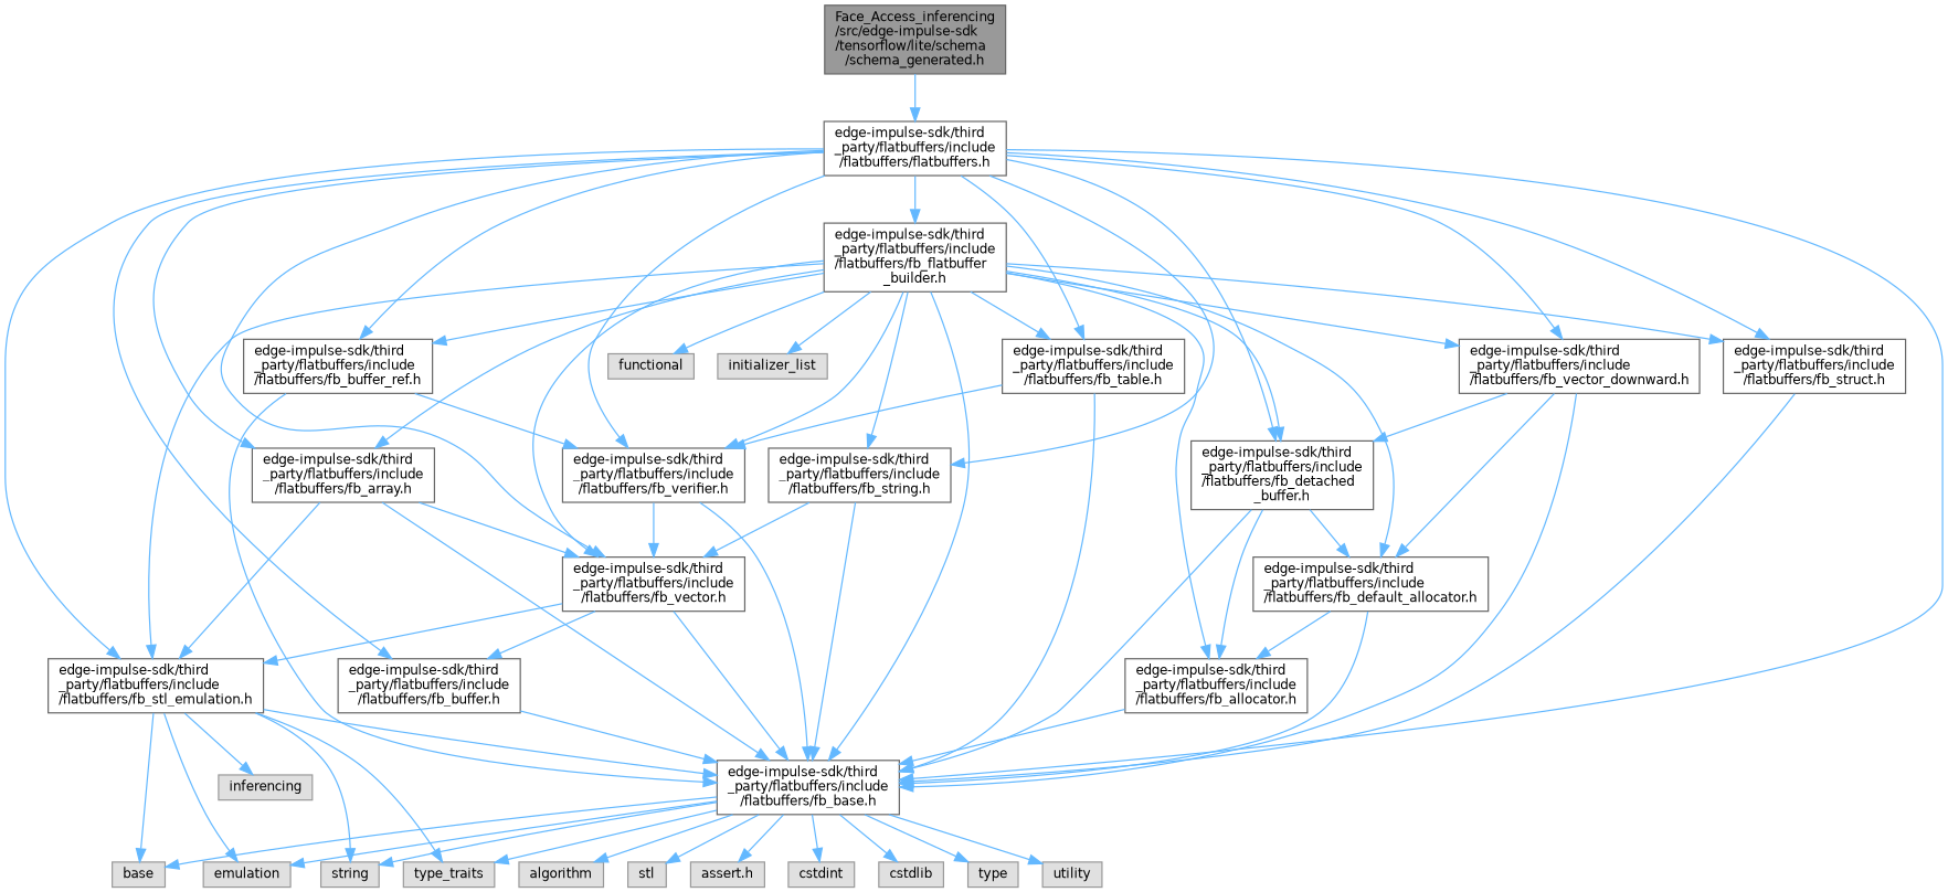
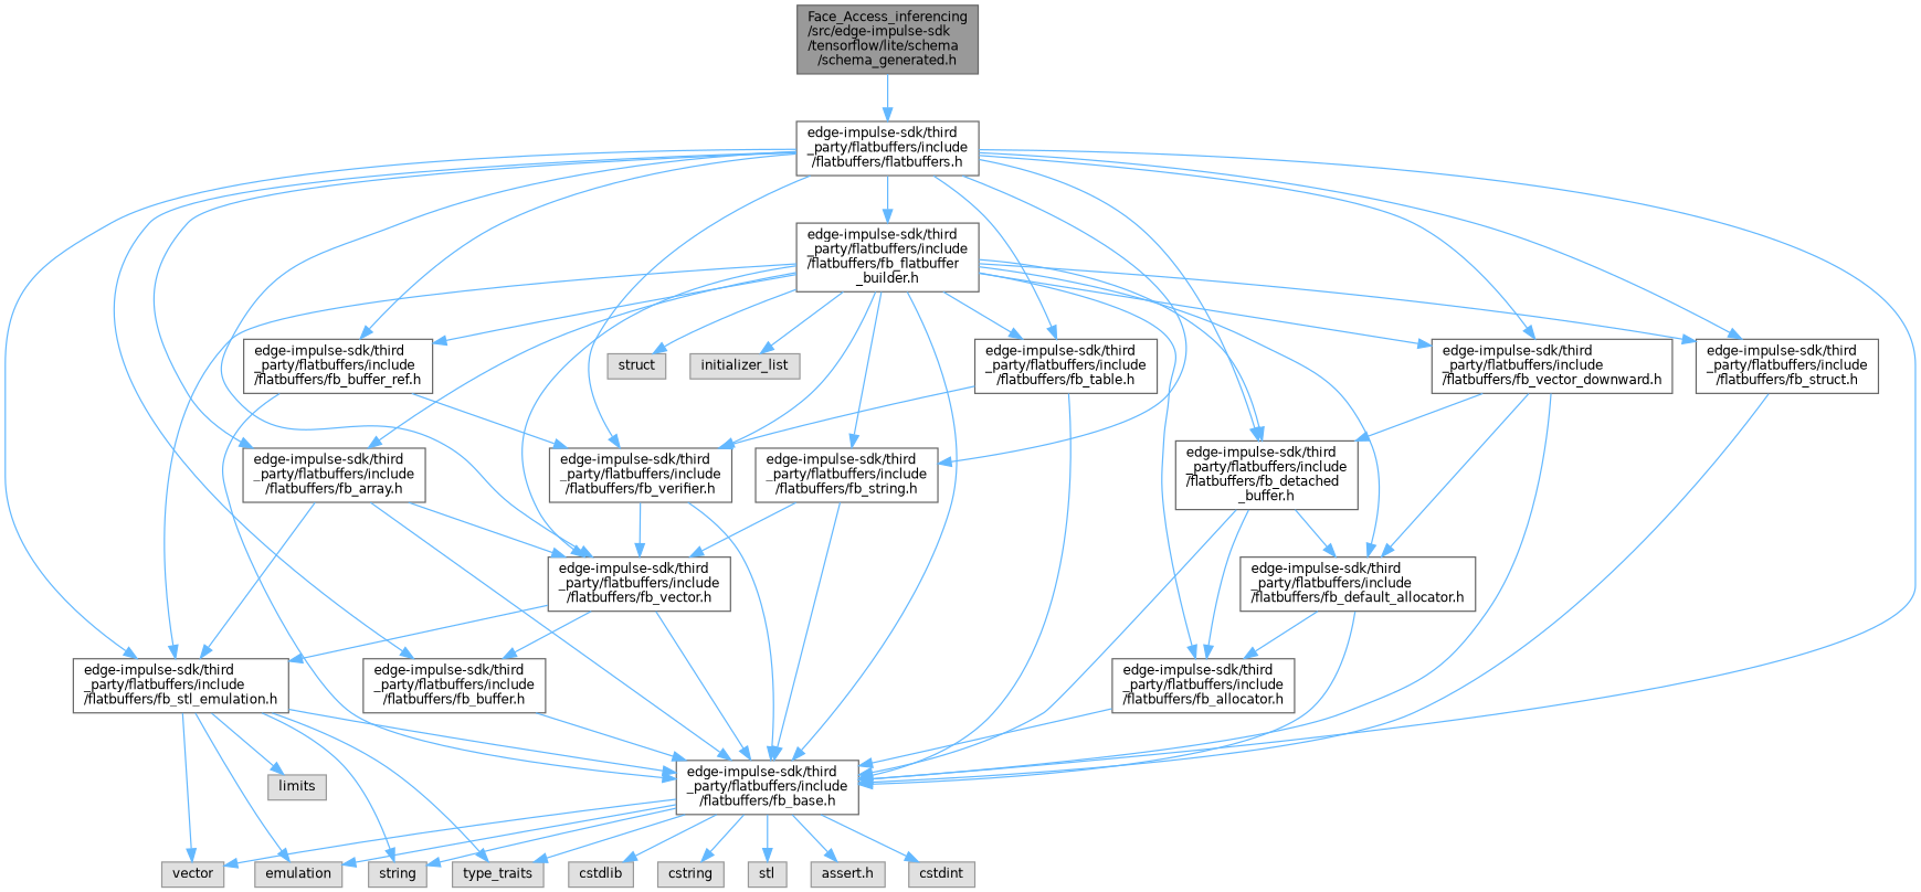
  digraph {
    node [color=grey40 fillcolor=white fontname=Helvetica fontsize=10 shape=box style=filled]
    edge [color=steelblue1 fontname=Helvetica fontsize=10 labelfontname=Helvetica labelfontsize=10 style=solid]
    n1 [color=gray40 fillcolor=grey60 fontcolor=black height=0.2 label="Face_Access_inferencing\l/src/edge-impulse-sdk\l/tensorflow/lite/schema\l/schema_generated.h" width=0.4]
    n2 [height=0.2 label="edge-impulse-sdk/third\l_party/flatbuffers/include\l/flatbuffers/flatbuffers.h" width=0.4]
    n3 [height=0.2 label="edge-impulse-sdk/third\l_party/flatbuffers/include\l/flatbuffers/fb_array.h" width=0.4]
    n4 [height=0.2 label="edge-impulse-sdk/third\l_party/flatbuffers/include\l/flatbuffers/fb_base.h" width=0.4]
    n5 [height=0.2 label="edge-impulse-sdk/third\l_party/flatbuffers/include\l/flatbuffers/fb_stl_emulation.h" width=0.4]
    n6 [height=0.2 label="edge-impulse-sdk/third\l_party/flatbuffers/include\l/flatbuffers/fb_vector.h" width=0.4]
    n7 [height=0.2 label="edge-impulse-sdk/third\l_party/flatbuffers/include\l/flatbuffers/fb_buffer.h" width=0.4]
    n8 [height=0.2 label="edge-impulse-sdk/third\l_party/flatbuffers/include\l/flatbuffers/fb_buffer_ref.h" width=0.4]
    n9 [height=0.2 label="edge-impulse-sdk/third\l_party/flatbuffers/include\l/flatbuffers/fb_verifier.h" width=0.4]
    n10 [height=0.2 label="edge-impulse-sdk/third\l_party/flatbuffers/include\l/flatbuffers/fb_detached\l_buffer.h" width=0.4]
    n11 [height=0.2 label="edge-impulse-sdk/third\l_party/flatbuffers/include\l/flatbuffers/fb_flatbuffer\l_builder.h" width=0.4]
    n12 [height=0.2 label="edge-impulse-sdk/third\l_party/flatbuffers/include\l/flatbuffers/fb_string.h" width=0.4]
    n13 [height=0.2 label="edge-impulse-sdk/third\l_party/flatbuffers/include\l/flatbuffers/fb_struct.h" width=0.4]
    n14 [height=0.2 label="edge-impulse-sdk/third\l_party/flatbuffers/include\l/flatbuffers/fb_table.h" width=0.4]
    n15 [height=0.2 label="edge-impulse-sdk/third\l_party/flatbuffers/include\l/flatbuffers/fb_vector_downward.h" width=0.4]
    n16 [color=grey60 fillcolor="#E0E0E0" height=0.2 label="assert.h" width=0.4]
    n17 [color=grey60 fillcolor="#E0E0E0" height=0.2 label=cstdint width=0.4]
    n18 [color=grey60 fillcolor="#E0E0E0" height=0.2 label=cstdlib width=0.4]
-   n19 [color=grey60 fillcolor="#E0E0E0" height=0.2 label=type width=0.4]
-   n20 [color=grey60 fillcolor="#E0E0E0" height=0.2 label=utility width=0.4]
+   n19 [color=grey60 fillcolor="#E0E0E0" height=0.2 label=cstring width=0.4]
    n21 [color=grey60 fillcolor="#E0E0E0" height=0.2 label=string width=0.4]
    n22 [color=grey60 fillcolor="#E0E0E0" height=0.2 label=type_traits width=0.4]
-   n23 [color=grey60 fillcolor="#E0E0E0" height=0.2 label=base width=0.4]
-   n24 [color=grey60 fillcolor="#E0E0E0" height=0.2 label=algorithm width=0.4]
+   n23 [color=grey60 fillcolor="#E0E0E0" height=0.2 label=vector width=0.4]
    n25 [color=grey60 fillcolor="#E0E0E0" height=0.2 label=stl width=0.4]
    n26 [color=grey60 fillcolor="#E0E0E0" height=0.2 label=emulation width=0.4]
-   n27 [color=grey60 fillcolor="#E0E0E0" height=0.2 label=inferencing width=0.4]
+   n27 [color=grey60 fillcolor="#E0E0E0" height=0.2 label=limits width=0.4]
    n28 [height=0.2 label="edge-impulse-sdk/third\l_party/flatbuffers/include\l/flatbuffers/fb_allocator.h" width=0.4]
    n29 [height=0.2 label="edge-impulse-sdk/third\l_party/flatbuffers/include\l/flatbuffers/fb_default_allocator.h" width=0.4]
-   n30 [color=grey60 fillcolor="#E0E0E0" height=0.2 label=functional width=0.4]
+   n30 [color=grey60 fillcolor="#E0E0E0" height=0.2 label=struct width=0.4]
    n31 [color=grey60 fillcolor="#E0E0E0" height=0.2 label=initializer_list width=0.4]
    n1 -> n2
    n2 -> n3
    n2 -> n4
    n2 -> n5
    n2 -> n6
    n2 -> n7
    n2 -> n8
    n2 -> n9
    n2 -> n10
    n2 -> n11
    n2 -> n12
    n2 -> n13
    n2 -> n14
    n2 -> n15
    n3 -> n4
    n3 -> n5
    n3 -> n6
    n4 -> n16
    n4 -> n17
    n4 -> n18
    n4 -> n19
-   n4 -> n20
    n4 -> n21
    n4 -> n22
    n4 -> n23
-   n4 -> n24
    n4 -> n25
    n4 -> n26
    n5 -> n4
    n5 -> n21
    n5 -> n22
    n5 -> n23
    n5 -> n26
    n5 -> n27
    n6 -> n4
    n6 -> n5
    n6 -> n7
    n7 -> n4
    n8 -> n4
    n8 -> n9
    n9 -> n4
    n9 -> n6
    n10 -> n4
    n10 -> n28
    n10 -> n29
    n11 -> n3
    n11 -> n4
    n11 -> n5
    n11 -> n6
    n11 -> n8
    n11 -> n9
    n11 -> n10
    n11 -> n12
    n11 -> n13
    n11 -> n14
    n11 -> n15
    n11 -> n28
    n11 -> n29
    n11 -> n30
    n11 -> n31
    n12 -> n4
    n12 -> n6
    n13 -> n4
    n14 -> n4
    n14 -> n9
    n15 -> n4
    n15 -> n10
    n15 -> n29
    n28 -> n4
    n29 -> n4
    n29 -> n28
  }
